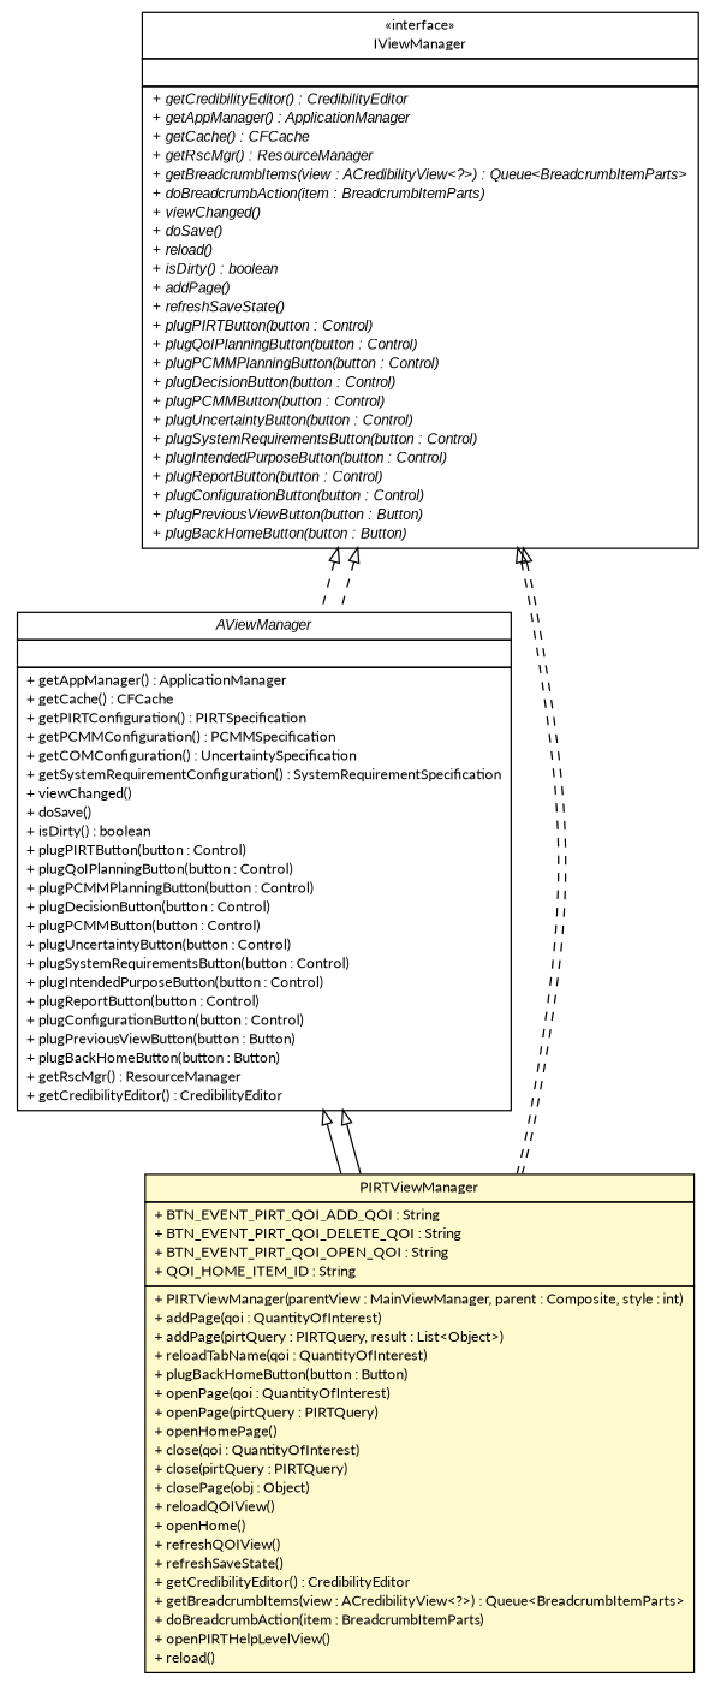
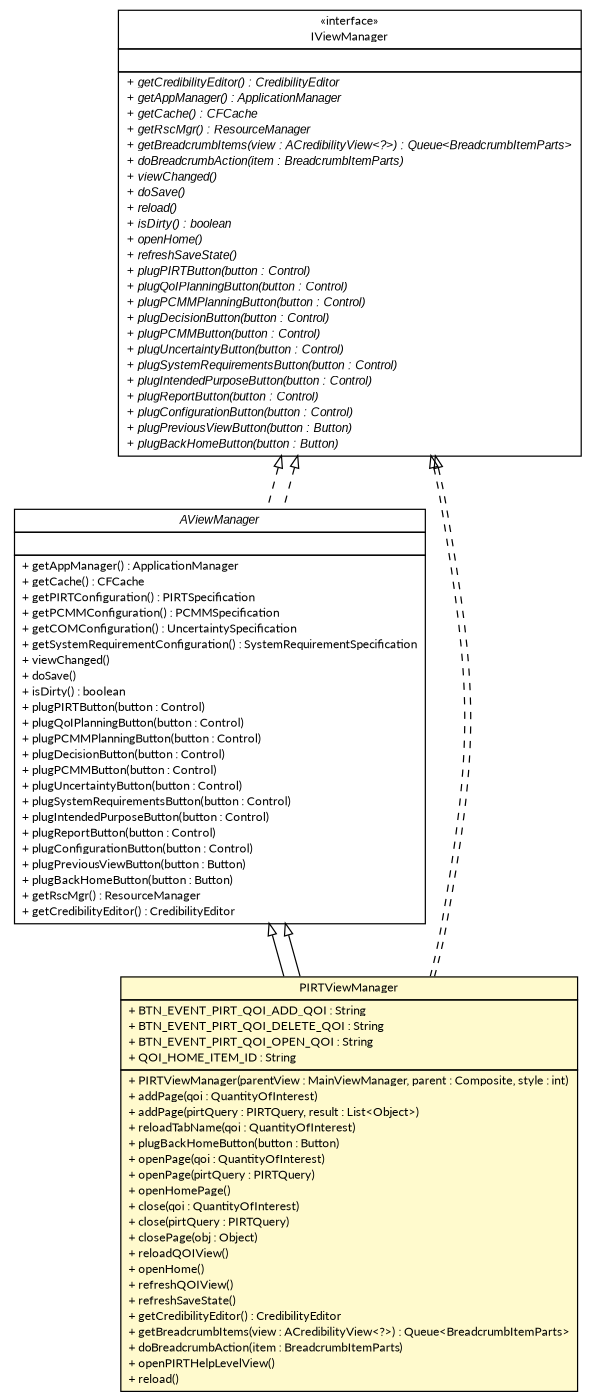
  digraph {
    nodesep=0.25
    ranksep=0.5
    fontname=Lato
    node [fontcolor=black fontname=Lato fontsize=10.0 shape=plaintext]
    edge [arrowtail=empty dir=back fontname=Lato fontsize=10 headport=p labelfontname=arial labelfontsize=10 tailport=p style=dashed]
    n1 [label=<<table title="gov.sandia.cf.parts.ui.AViewManager" border="0" cellborder="1" cellspacing="0" cellpadding="2" port="p" href="../AViewManager.html"> 		<tr><td><table border="0" cellspacing="0" cellpadding="1"> <tr><td align="center" balign="center"><font face="arial italic"> AViewManager </font></td></tr> 		</table></td></tr> 		<tr><td><table border="0" cellspacing="0" cellpadding="1"> <tr><td align="left" balign="left">  </td></tr> 		</table></td></tr> 		<tr><td><table border="0" cellspacing="0" cellpadding="1"> <tr><td align="left" balign="left"> + getAppManager() : ApplicationManager </td></tr> <tr><td align="left" balign="left"> + getCache() : CFCache </td></tr> <tr><td align="left" balign="left"> + getPIRTConfiguration() : PIRTSpecification </td></tr> <tr><td align="left" balign="left"> + getPCMMConfiguration() : PCMMSpecification </td></tr> <tr><td align="left" balign="left"> + getCOMConfiguration() : UncertaintySpecification </td></tr> <tr><td align="left" balign="left"> + getSystemRequirementConfiguration() : SystemRequirementSpecification </td></tr> <tr><td align="left" balign="left"> + viewChanged() </td></tr> <tr><td align="left" balign="left"> + doSave() </td></tr> <tr><td align="left" balign="left"> + isDirty() : boolean </td></tr> <tr><td align="left" balign="left"> + plugPIRTButton(button : Control) </td></tr> <tr><td align="left" balign="left"> + plugQoIPlanningButton(button : Control) </td></tr> <tr><td align="left" balign="left"> + plugPCMMPlanningButton(button : Control) </td></tr> <tr><td align="left" balign="left"> + plugDecisionButton(button : Control) </td></tr> <tr><td align="left" balign="left"> + plugPCMMButton(button : Control) </td></tr> <tr><td align="left" balign="left"> + plugUncertaintyButton(button : Control) </td></tr> <tr><td align="left" balign="left"> + plugSystemRequirementsButton(button : Control) </td></tr> <tr><td align="left" balign="left"> + plugIntendedPurposeButton(button : Control) </td></tr> <tr><td align="left" balign="left"> + plugReportButton(button : Control) </td></tr> <tr><td align="left" balign="left"> + plugConfigurationButton(button : Control) </td></tr> <tr><td align="left" balign="left"> + plugPreviousViewButton(button : Button) </td></tr> <tr><td align="left" balign="left"> + plugBackHomeButton(button : Button) </td></tr> <tr><td align="left" balign="left"> + getRscMgr() : ResourceManager </td></tr> <tr><td align="left" balign="left"> + getCredibilityEditor() : CredibilityEditor </td></tr> 		</table></td></tr> 		</table>>]
    n2 [label=<<table title="gov.sandia.cf.parts.ui.pirt.PIRTViewManager" border="0" cellborder="1" cellspacing="0" cellpadding="2" port="p" bgcolor="lemonChiffon" href="./PIRTViewManager.html"> 		<tr><td><table border="0" cellspacing="0" cellpadding="1"> <tr><td align="center" balign="center"> PIRTViewManager </td></tr> 		</table></td></tr> 		<tr><td><table border="0" cellspacing="0" cellpadding="1"> <tr><td align="left" balign="left"> + BTN_EVENT_PIRT_QOI_ADD_QOI : String </td></tr> <tr><td align="left" balign="left"> + BTN_EVENT_PIRT_QOI_DELETE_QOI : String </td></tr> <tr><td align="left" balign="left"> + BTN_EVENT_PIRT_QOI_OPEN_QOI : String </td></tr> <tr><td align="left" balign="left"> + QOI_HOME_ITEM_ID : String </td></tr> 		</table></td></tr> 		<tr><td><table border="0" cellspacing="0" cellpadding="1"> <tr><td align="left" balign="left"> + PIRTViewManager(parentView : MainViewManager, parent : Composite, style : int) </td></tr> <tr><td align="left" balign="left"> + addPage(qoi : QuantityOfInterest) </td></tr> <tr><td align="left" balign="left"> + addPage(pirtQuery : PIRTQuery, result : List&lt;Object&gt;) </td></tr> <tr><td align="left" balign="left"> + reloadTabName(qoi : QuantityOfInterest) </td></tr> <tr><td align="left" balign="left"> + plugBackHomeButton(button : Button) </td></tr> <tr><td align="left" balign="left"> + openPage(qoi : QuantityOfInterest) </td></tr> <tr><td align="left" balign="left"> + openPage(pirtQuery : PIRTQuery) </td></tr> <tr><td align="left" balign="left"> + openHomePage() </td></tr> <tr><td align="left" balign="left"> + close(qoi : QuantityOfInterest) </td></tr> <tr><td align="left" balign="left"> + close(pirtQuery : PIRTQuery) </td></tr> <tr><td align="left" balign="left"> + closePage(obj : Object) </td></tr> <tr><td align="left" balign="left"> + reloadQOIView() </td></tr> <tr><td align="left" balign="left"> + openHome() </td></tr> <tr><td align="left" balign="left"> + refreshQOIView() </td></tr> <tr><td align="left" balign="left"> + refreshSaveState() </td></tr> <tr><td align="left" balign="left"> + getCredibilityEditor() : CredibilityEditor </td></tr> <tr><td align="left" balign="left"> + getBreadcrumbItems(view : ACredibilityView&lt;?&gt;) : Queue&lt;BreadcrumbItemParts&gt; </td></tr> <tr><td align="left" balign="left"> + doBreadcrumbAction(item : BreadcrumbItemParts) </td></tr> <tr><td align="left" balign="left"> + openPIRTHelpLevelView() </td></tr> <tr><td align="left" balign="left"> + reload() </td></tr> 		</table></td></tr> 		</table>>]
-   n3 [label=<<table title="gov.sandia.cf.parts.ui.IViewManager" border="0" cellborder="1" cellspacing="0" cellpadding="2" port="p" href="../IViewManager.html"> 		<tr><td><table border="0" cellspacing="0" cellpadding="1"> <tr><td align="center" balign="center"> &#171;interface&#187; </td></tr> <tr><td align="center" balign="center"> IViewManager </td></tr> 		</table></td></tr> 		<tr><td><table border="0" cellspacing="0" cellpadding="1"> <tr><td align="left" balign="left">  </td></tr> 		</table></td></tr> 		<tr><td><table border="0" cellspacing="0" cellpadding="1"> <tr><td align="left" balign="left"><font face="arial italic" point-size="10.0"> + getCredibilityEditor() : CredibilityEditor </font></td></tr> <tr><td align="left" balign="left"><font face="arial italic" point-size="10.0"> + getAppManager() : ApplicationManager </font></td></tr> <tr><td align="left" balign="left"><font face="arial italic" point-size="10.0"> + getCache() : CFCache </font></td></tr> <tr><td align="left" balign="left"><font face="arial italic" point-size="10.0"> + getRscMgr() : ResourceManager </font></td></tr> <tr><td align="left" balign="left"><font face="arial italic" point-size="10.0"> + getBreadcrumbItems(view : ACredibilityView&lt;?&gt;) : Queue&lt;BreadcrumbItemParts&gt; </font></td></tr> <tr><td align="left" balign="left"><font face="arial italic" point-size="10.0"> + doBreadcrumbAction(item : BreadcrumbItemParts) </font></td></tr> <tr><td align="left" balign="left"><font face="arial italic" point-size="10.0"> + viewChanged() </font></td></tr> <tr><td align="left" balign="left"><font face="arial italic" point-size="10.0"> + doSave() </font></td></tr> <tr><td align="left" balign="left"><font face="arial italic" point-size="10.0"> + reload() </font></td></tr> <tr><td align="left" balign="left"><font face="arial italic" point-size="10.0"> + isDirty() : boolean </font></td></tr> <tr><td align="left" balign="left"><font face="arial italic" point-size="10.0"> + addPage() </font></td></tr> <tr><td align="left" balign="left"><font face="arial italic" point-size="10.0"> + refreshSaveState() </font></td></tr> <tr><td align="left" balign="left"><font face="arial italic" point-size="10.0"> + plugPIRTButton(button : Control) </font></td></tr> <tr><td align="left" balign="left"><font face="arial italic" point-size="10.0"> + plugQoIPlanningButton(button : Control) </font></td></tr> <tr><td align="left" balign="left"><font face="arial italic" point-size="10.0"> + plugPCMMPlanningButton(button : Control) </font></td></tr> <tr><td align="left" balign="left"><font face="arial italic" point-size="10.0"> + plugDecisionButton(button : Control) </font></td></tr> <tr><td align="left" balign="left"><font face="arial italic" point-size="10.0"> + plugPCMMButton(button : Control) </font></td></tr> <tr><td align="left" balign="left"><font face="arial italic" point-size="10.0"> + plugUncertaintyButton(button : Control) </font></td></tr> <tr><td align="left" balign="left"><font face="arial italic" point-size="10.0"> + plugSystemRequirementsButton(button : Control) </font></td></tr> <tr><td align="left" balign="left"><font face="arial italic" point-size="10.0"> + plugIntendedPurposeButton(button : Control) </font></td></tr> <tr><td align="left" balign="left"><font face="arial italic" point-size="10.0"> + plugReportButton(button : Control) </font></td></tr> <tr><td align="left" balign="left"><font face="arial italic" point-size="10.0"> + plugConfigurationButton(button : Control) </font></td></tr> <tr><td align="left" balign="left"><font face="arial italic" point-size="10.0"> + plugPreviousViewButton(button : Button) </font></td></tr> <tr><td align="left" balign="left"><font face="arial italic" point-size="10.0"> + plugBackHomeButton(button : Button) </font></td></tr> 		</table></td></tr> 		</table>>]
+   n3 [label=<<table title="gov.sandia.cf.parts.ui.IViewManager" border="0" cellborder="1" cellspacing="0" cellpadding="2" port="p" href="../IViewManager.html"> 		<tr><td><table border="0" cellspacing="0" cellpadding="1"> <tr><td align="center" balign="center"> &#171;interface&#187; </td></tr> <tr><td align="center" balign="center"> IViewManager </td></tr> 		</table></td></tr> 		<tr><td><table border="0" cellspacing="0" cellpadding="1"> <tr><td align="left" balign="left">  </td></tr> 		</table></td></tr> 		<tr><td><table border="0" cellspacing="0" cellpadding="1"> <tr><td align="left" balign="left"><font face="arial italic" point-size="10.0"> + getCredibilityEditor() : CredibilityEditor </font></td></tr> <tr><td align="left" balign="left"><font face="arial italic" point-size="10.0"> + getAppManager() : ApplicationManager </font></td></tr> <tr><td align="left" balign="left"><font face="arial italic" point-size="10.0"> + getCache() : CFCache </font></td></tr> <tr><td align="left" balign="left"><font face="arial italic" point-size="10.0"> + getRscMgr() : ResourceManager </font></td></tr> <tr><td align="left" balign="left"><font face="arial italic" point-size="10.0"> + getBreadcrumbItems(view : ACredibilityView&lt;?&gt;) : Queue&lt;BreadcrumbItemParts&gt; </font></td></tr> <tr><td align="left" balign="left"><font face="arial italic" point-size="10.0"> + doBreadcrumbAction(item : BreadcrumbItemParts) </font></td></tr> <tr><td align="left" balign="left"><font face="arial italic" point-size="10.0"> + viewChanged() </font></td></tr> <tr><td align="left" balign="left"><font face="arial italic" point-size="10.0"> + doSave() </font></td></tr> <tr><td align="left" balign="left"><font face="arial italic" point-size="10.0"> + reload() </font></td></tr> <tr><td align="left" balign="left"><font face="arial italic" point-size="10.0"> + isDirty() : boolean </font></td></tr> <tr><td align="left" balign="left"><font face="arial italic" point-size="10.0"> + openHome() </font></td></tr> <tr><td align="left" balign="left"><font face="arial italic" point-size="10.0"> + refreshSaveState() </font></td></tr> <tr><td align="left" balign="left"><font face="arial italic" point-size="10.0"> + plugPIRTButton(button : Control) </font></td></tr> <tr><td align="left" balign="left"><font face="arial italic" point-size="10.0"> + plugQoIPlanningButton(button : Control) </font></td></tr> <tr><td align="left" balign="left"><font face="arial italic" point-size="10.0"> + plugPCMMPlanningButton(button : Control) </font></td></tr> <tr><td align="left" balign="left"><font face="arial italic" point-size="10.0"> + plugDecisionButton(button : Control) </font></td></tr> <tr><td align="left" balign="left"><font face="arial italic" point-size="10.0"> + plugPCMMButton(button : Control) </font></td></tr> <tr><td align="left" balign="left"><font face="arial italic" point-size="10.0"> + plugUncertaintyButton(button : Control) </font></td></tr> <tr><td align="left" balign="left"><font face="arial italic" point-size="10.0"> + plugSystemRequirementsButton(button : Control) </font></td></tr> <tr><td align="left" balign="left"><font face="arial italic" point-size="10.0"> + plugIntendedPurposeButton(button : Control) </font></td></tr> <tr><td align="left" balign="left"><font face="arial italic" point-size="10.0"> + plugReportButton(button : Control) </font></td></tr> <tr><td align="left" balign="left"><font face="arial italic" point-size="10.0"> + plugConfigurationButton(button : Control) </font></td></tr> <tr><td align="left" balign="left"><font face="arial italic" point-size="10.0"> + plugPreviousViewButton(button : Button) </font></td></tr> <tr><td align="left" balign="left"><font face="arial italic" point-size="10.0"> + plugBackHomeButton(button : Button) </font></td></tr> 		</table></td></tr> 		</table>>]
    n1 -> n2 [style=""]
    n1 -> n2 [style=""]
    n3 -> n1
    n3 -> n1
    n3 -> n2
    n3 -> n2
  }
